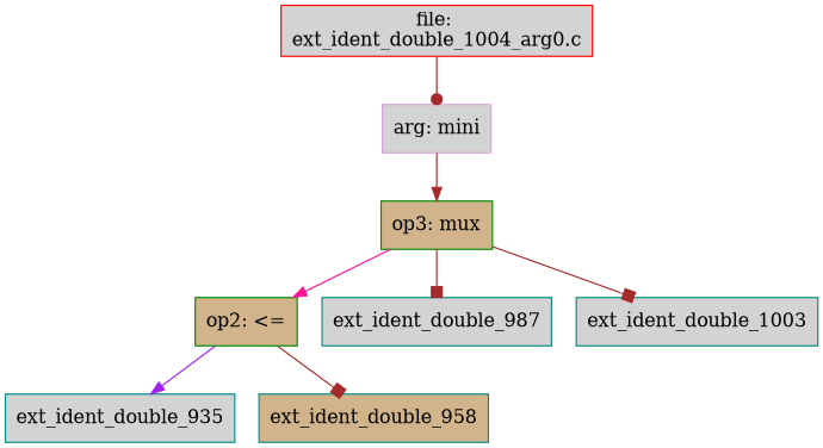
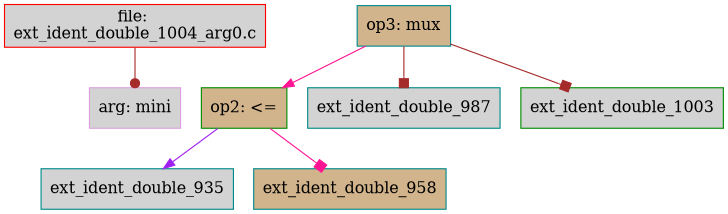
  digraph {
    node [color=cyan4 fillcolor=lightgrey shape=box style=filled]
    edge [arrowhead=normal color=brown]
    n1 [color=red label="file: \next_ident_double_1004_arg0.c"]
    n2 [color=plum label="arg: mini"]
-   n3 [color=green4 fillcolor=tan label="op3: mux"]
+   n3 [fillcolor=tan label="op3: mux"]
    n4 [color=green4 fillcolor=tan label="op2: <="]
    n5 [label=ext_ident_double_987]
-   n6 [label=ext_ident_double_1003]
+   n6 [color=green4 label=ext_ident_double_1003]
    n7 [label=ext_ident_double_935]
    n8 [fillcolor=tan label=ext_ident_double_958]
    n1 -> n2 [arrowhead=dot]
-   n2 -> n3
    n3 -> n4 [color=deeppink]
    n3 -> n5 [arrowhead=box]
    n3 -> n6 [arrowhead=box]
    n4 -> n7 [color=purple]
-   n4 -> n8 [arrowhead=box]
+   n4 -> n8 [arrowhead=box color=deeppink]
  }
